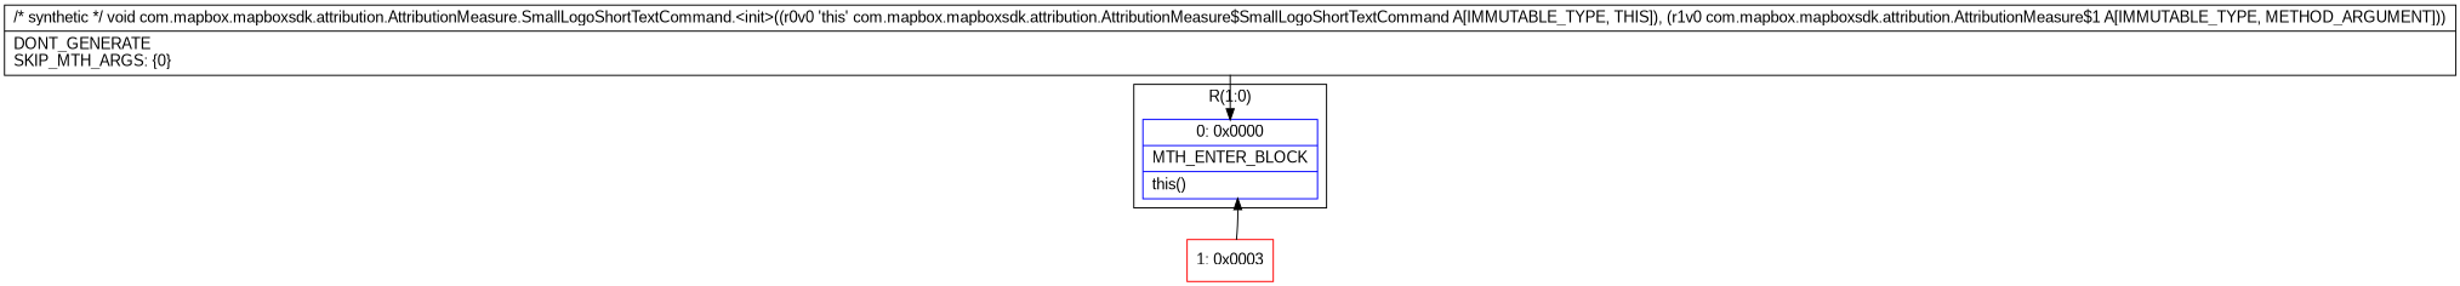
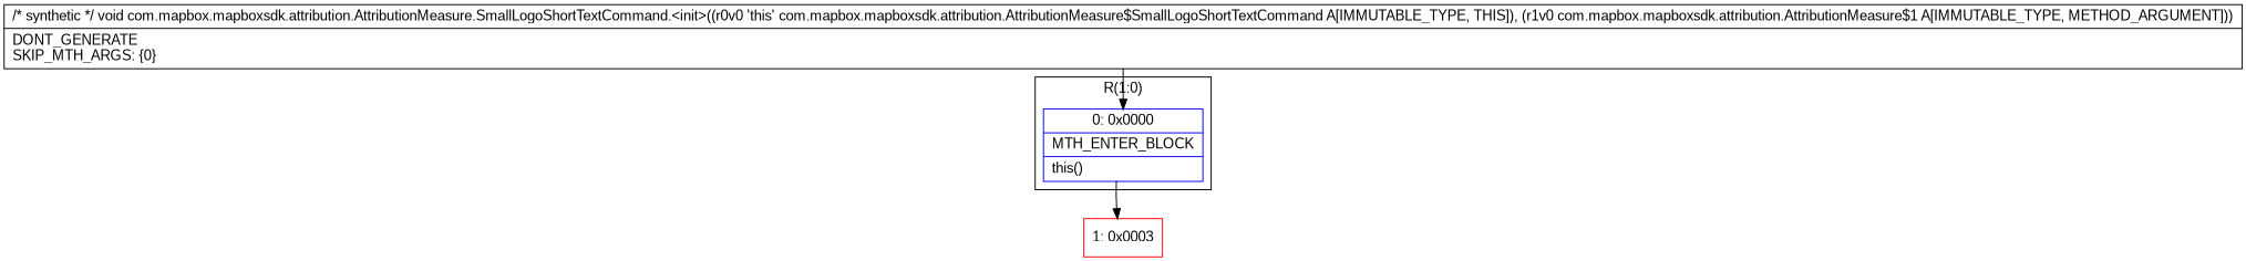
  digraph {
    fontname="Liberation Sans"
    node [shape=record fontname="Liberation Sans"]
    edge [fontname="Liberation Sans"]
    n1 [color=blue label="{0\:\ 0x0000|MTH_ENTER_BLOCK\l|this()\l}"]
    n2 [color=red label="{1\:\ 0x0003}"]
    n3 [label="{\/* synthetic *\/ void com.mapbox.mapboxsdk.attribution.AttributionMeasure.SmallLogoShortTextCommand.\<init\>((r0v0 'this' com.mapbox.mapboxsdk.attribution.AttributionMeasure$SmallLogoShortTextCommand A[IMMUTABLE_TYPE, THIS]), (r1v0 com.mapbox.mapboxsdk.attribution.AttributionMeasure$1 A[IMMUTABLE_TYPE, METHOD_ARGUMENT]))  | DONT_GENERATE\lSKIP_MTH_ARGS: \{0\}\l}"]
    subgraph cluster_1 {
      label="R(1:0)"
      n1
    }
-   n2 -> n1
+   n1 -> n2
    n3 -> n1
  }
